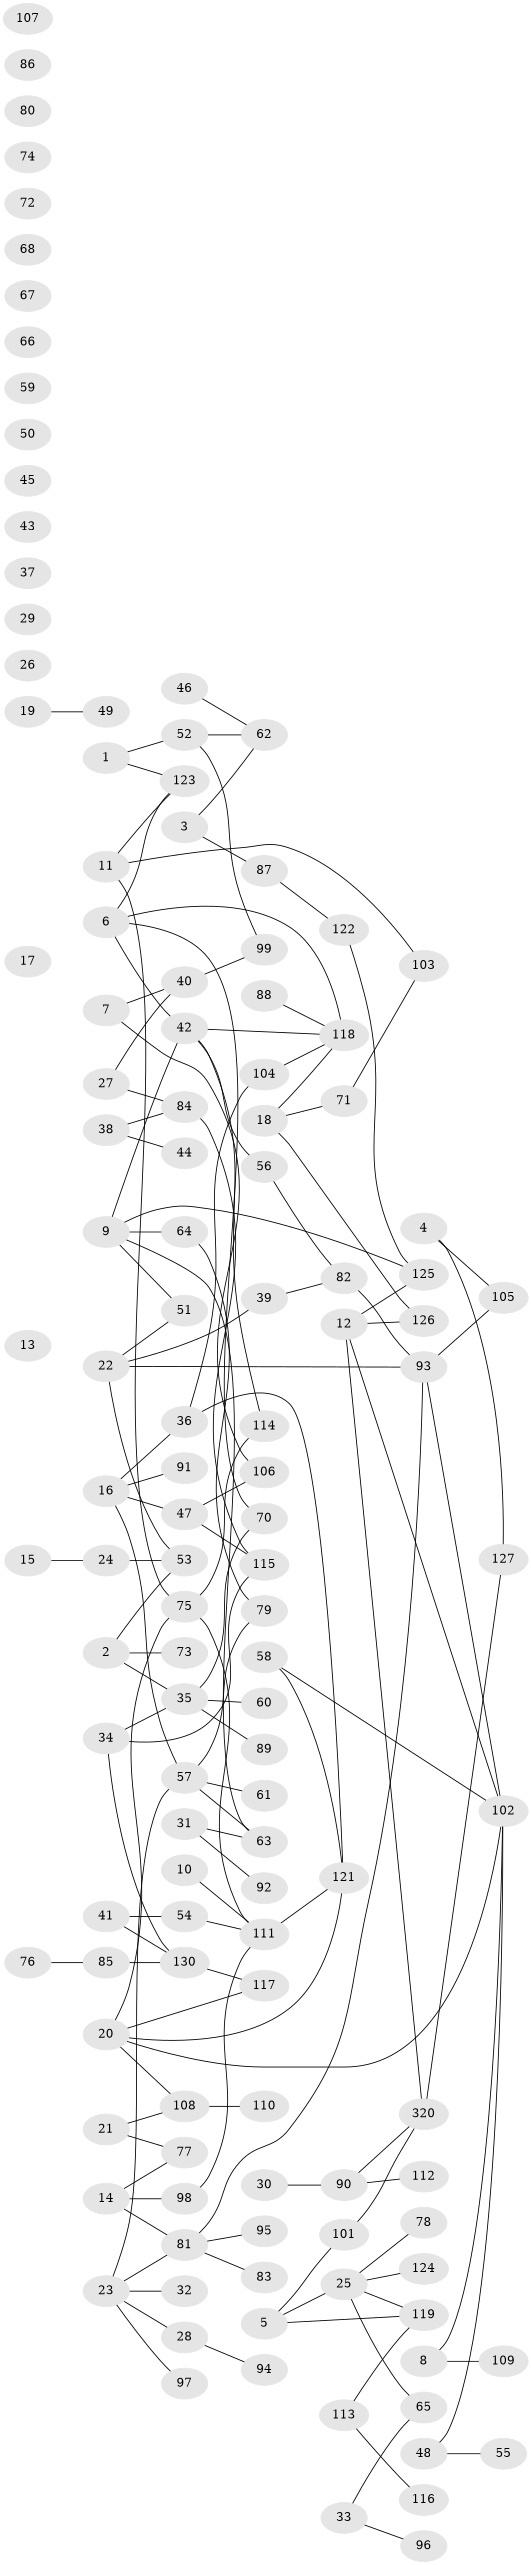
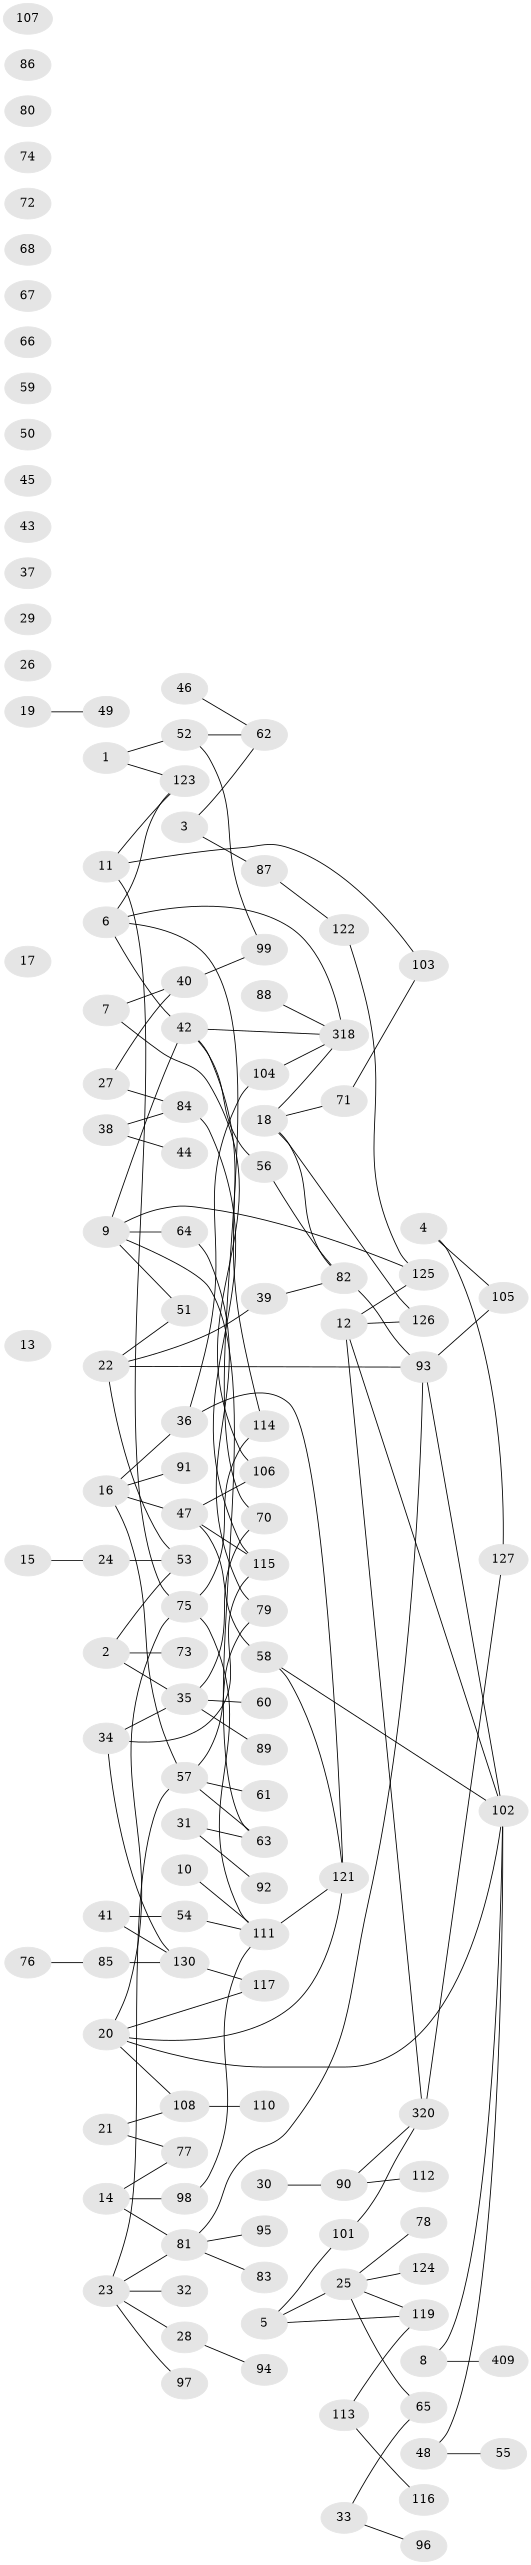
  graph {
    rankdir=LR
    node [color=gray90 style=filled]
    1
    52
    123
    62
    99
    2
    35
    53
    73
    70
    60
    89
    3
    87
    122
    4
    105
    127
    5
    25
    101
    119
    65
    78
    124
    n26 [label=320]
    6
    42
-   118
+   118 [label=318]
    56
    114
    7
    40
    106
    8
    102
-   109
+   109 [label=409]
    9
    51
    63
    64
    125
    79
    10
    111
    121
    11
    75
    103
    12
    126
    13
    14
    77
    81
    98
    95
    93
    83
    15
    24
    16
    36
    47
    57
    91
    104
    115
    58
    61
    17
    18
    71
    82
    19
    49
    20
    108
    117
    110
    21
    22
    39
    23
    28
    32
    97
    94
    26
    27
    84
    29
    30
    90
    112
    31
    92
    33
    96
    34
    n101 [label=130]
    37
    38
    44
    41
    54
    43
    45
    46
    48
    55
    50
    59
    66
    67
    68
    85
    72
    74
    76
    80
    86
    88
    107
    113
    116
    1 -- 52
    1 -- 123
    52 -- 62
    52 -- 99
    2 -- 35
    2 -- 53
    2 -- 73
    35 -- 70
    35 -- 60
    35 -- 89
    3 -- 62
    3 -- 87
    87 -- 122
    122 -- 125
    4 -- 105
    4 -- 127
    5 -- 25
    5 -- 101
    5 -- 119
    25 -- 119
    25 -- 65
    25 -- 78
    25 -- 124
    101 -- n26
    n26 -- 127
    6 -- 123
    6 -- 70
    6 -- 42
    6 -- 118
    42 -- 118
    42 -- 56
    42 -- 114
    56 -- 82
    7 -- 40
    7 -- 106
    40 -- 99
    8 -- 102
    8 -- 109
    9 -- 42
    9 -- 51
    9 -- 63
    9 -- 64
    9 -- 125
    64 -- 79
    10 -- 111
    111 -- 121
    11 -- 123
    11 -- 75
    11 -- 103
    75 -- 114
    75 -- 111
    12 -- n26
    12 -- 102
    12 -- 125
    12 -- 126
    14 -- 77
    14 -- 81
    14 -- 98
    81 -- 95
    81 -- 93
    81 -- 83
    98 -- 111
    93 -- 105
    93 -- 102
    15 -- 24
    24 -- 53
    16 -- 36
    16 -- 47
    16 -- 57
    16 -- 91
    36 -- 121
    36 -- 104
    47 -- 106
    47 -- 115
+   47 -- 58
    57 -- 63
    57 -- 79
    57 -- 61
    104 -- 118
    58 -- 102
    58 -- 121
    18 -- 118
    18 -- 126
    18 -- 71
+   18 -- 82
    71 -- 103
    82 -- 93
    19 -- 49
    20 -- 102
    20 -- 121
    20 -- 75
    20 -- 108
    20 -- 117
    108 -- 110
    21 -- 77
    21 -- 108
    22 -- 53
    22 -- 51
    22 -- 93
    22 -- 39
    39 -- 82
    23 -- 81
    23 -- 57
    23 -- 28
    23 -- 32
    23 -- 97
    28 -- 94
    27 -- 40
    27 -- 84
    84 -- 115
    30 -- 90
    90 -- n26
    90 -- 112
    31 -- 63
    31 -- 92
    33 -- 65
    33 -- 96
    34 -- 35
    34 -- 115
    34 -- n101
    n101 -- 117
    38 -- 84
    38 -- 44
    41 -- n101
    41 -- 54
    54 -- 111
    46 -- 62
    48 -- 102
    48 -- 55
    85 -- n101
    76 -- 85
    88 -- 118
    113 -- 119
    113 -- 116
  }
